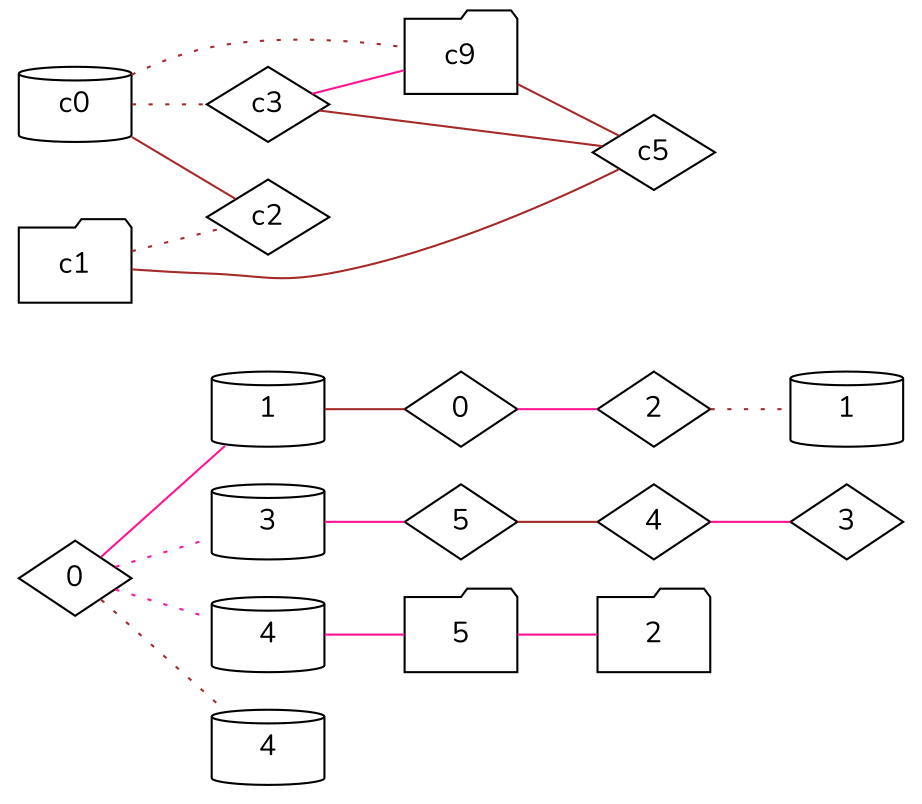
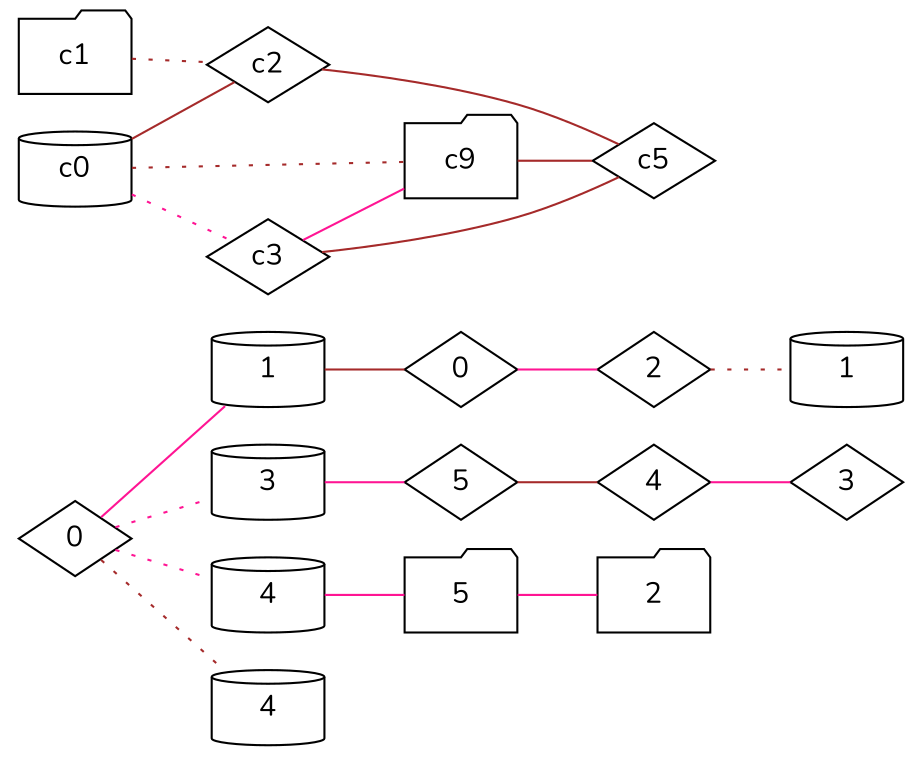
  graph {
    fontname=Nunito
    rankdir=LR
    node [fontname=Nunito shape=diamond]
    edge [color=brown fontname=Nunito]
    n1 [label=0]
    n2 [label=1 shape=cylinder]
    n3 [label=3 shape=cylinder]
    n4 [label=4 shape=cylinder]
    n5 [label=4 shape=cylinder]
    n6 [label=0]
    n7 [label=5]
    n8 [label=5 shape=folder]
    n9 [label=2]
    n10 [label=1 shape=cylinder]
    n11 [label=4]
    n12 [label=3]
    n13 [label=2 shape=folder]
    c0 [shape=cylinder]
    c2
    c3
    n17 [label=c9 shape=folder]
    c1 [shape=folder]
    c5
    n1 -- n2 [color=deeppink]
    n1 -- n3 [color=deeppink style=dotted]
    n1 -- n4 [color=deeppink style=dotted]
    n1 -- n5 [style=dotted]
    n2 -- n6
    n3 -- n7 [color=deeppink]
    n4 -- n8 [color=deeppink]
    n6 -- n9 [color=deeppink]
    n7 -- n11
    n8 -- n13 [color=deeppink]
    n9 -- n10 [style=dotted]
    n11 -- n12 [color=deeppink]
    c0 -- c2
-   c0 -- c3 [style=dotted]
+   c0 -- c3 [color=deeppink style=dotted]
    c0 -- n17 [style=dotted]
-   c1 -- c5
+   c2 -- c5
    c3 -- n17 [color=deeppink]
    c3 -- c5
    n17 -- c5
    c1 -- c2 [style=dotted]
  }
